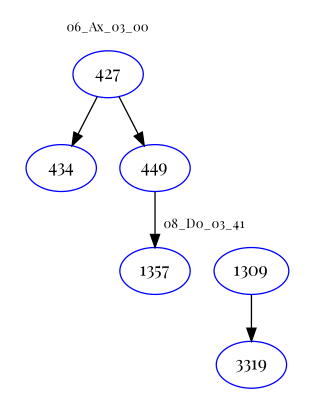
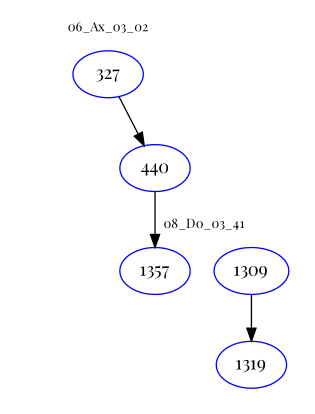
  digraph {
    fontname="Playfair Display"
    node [color=blue fontname="Playfair Display"]
    edge [color=black fontname="Playfair Display"]
-   n1 [label=427]
-   n2 [label=434]
-   n3 [label=449]
+   n1 [label=327]
+   n3 [label=440]
    n4 [label=1309]
-   n5 [label=3319]
+   n5 [label=1319]
    n6 [label=1357]
    subgraph cluster_1 {
      color=white
      fontsize=10
-     label="06_Ax_03_00"
+     label="06_Ax_03_02"
      n1
-     n2
      n3
    }
    subgraph cluster_2 {
      color=white
      fontsize=10
      label="08_D0_03_41"
      n4
      n5
      n6
    }
-   n1 -> n2
    n1 -> n3
    n3 -> n6
    n4 -> n5
  }
